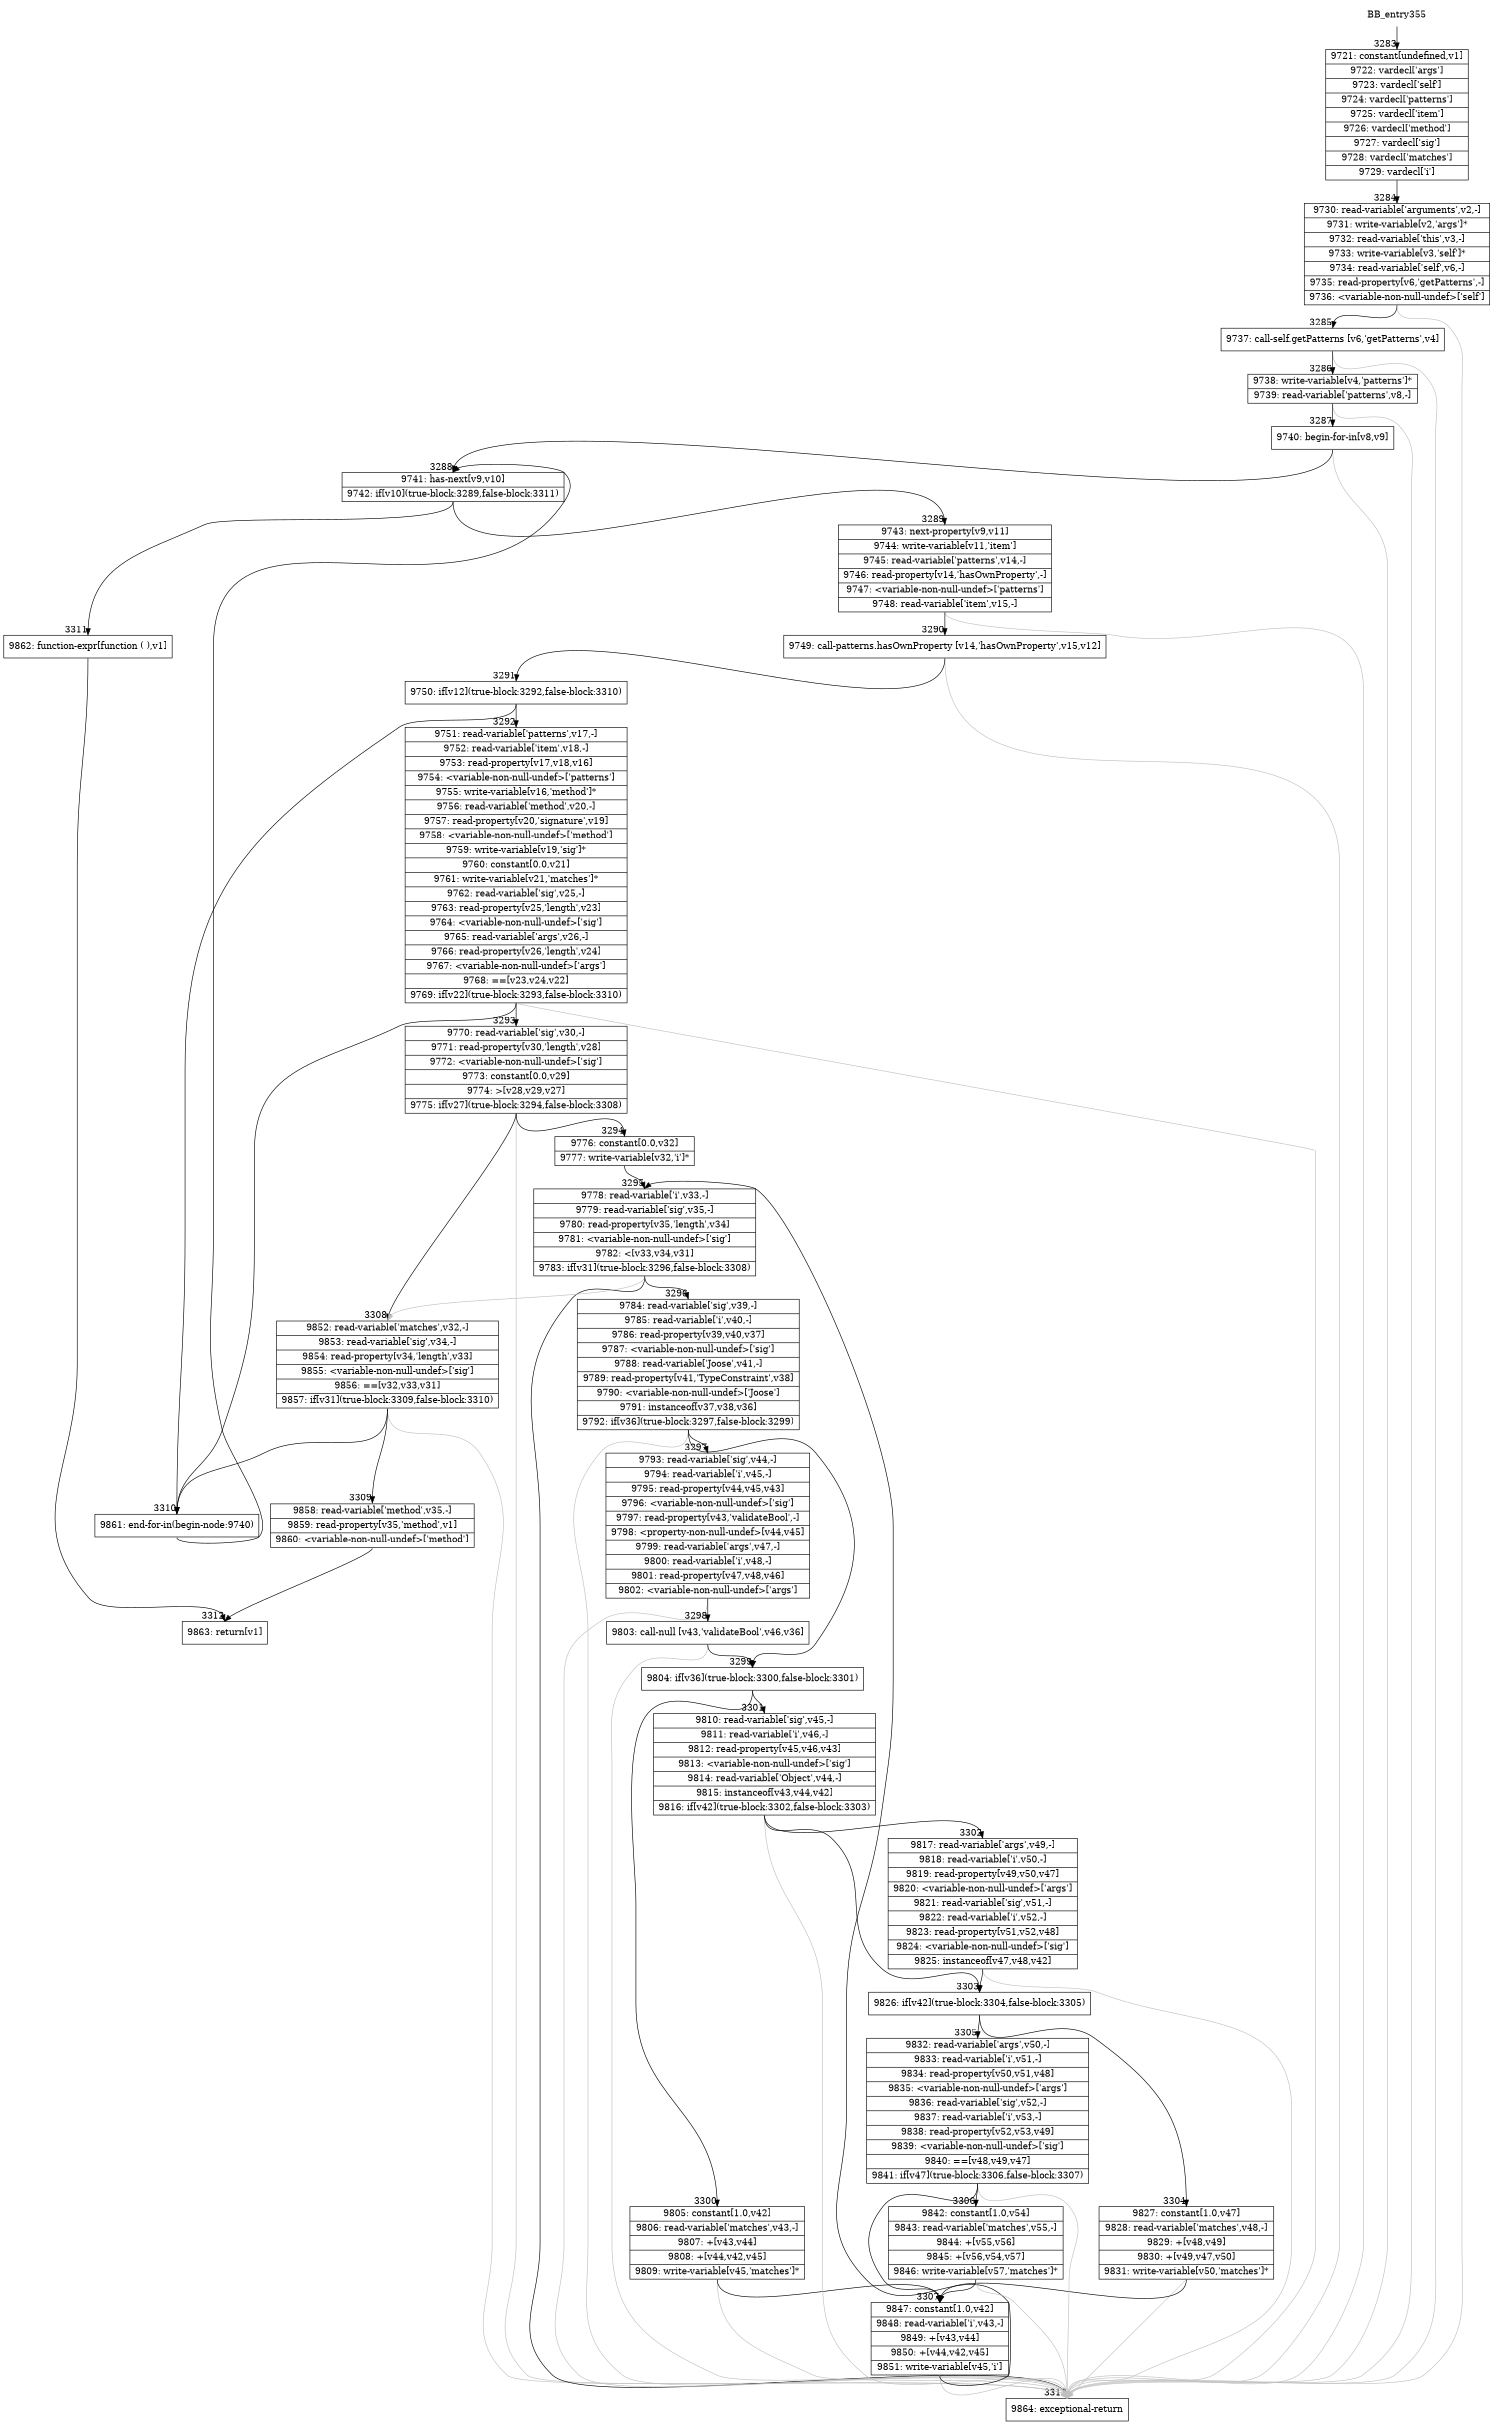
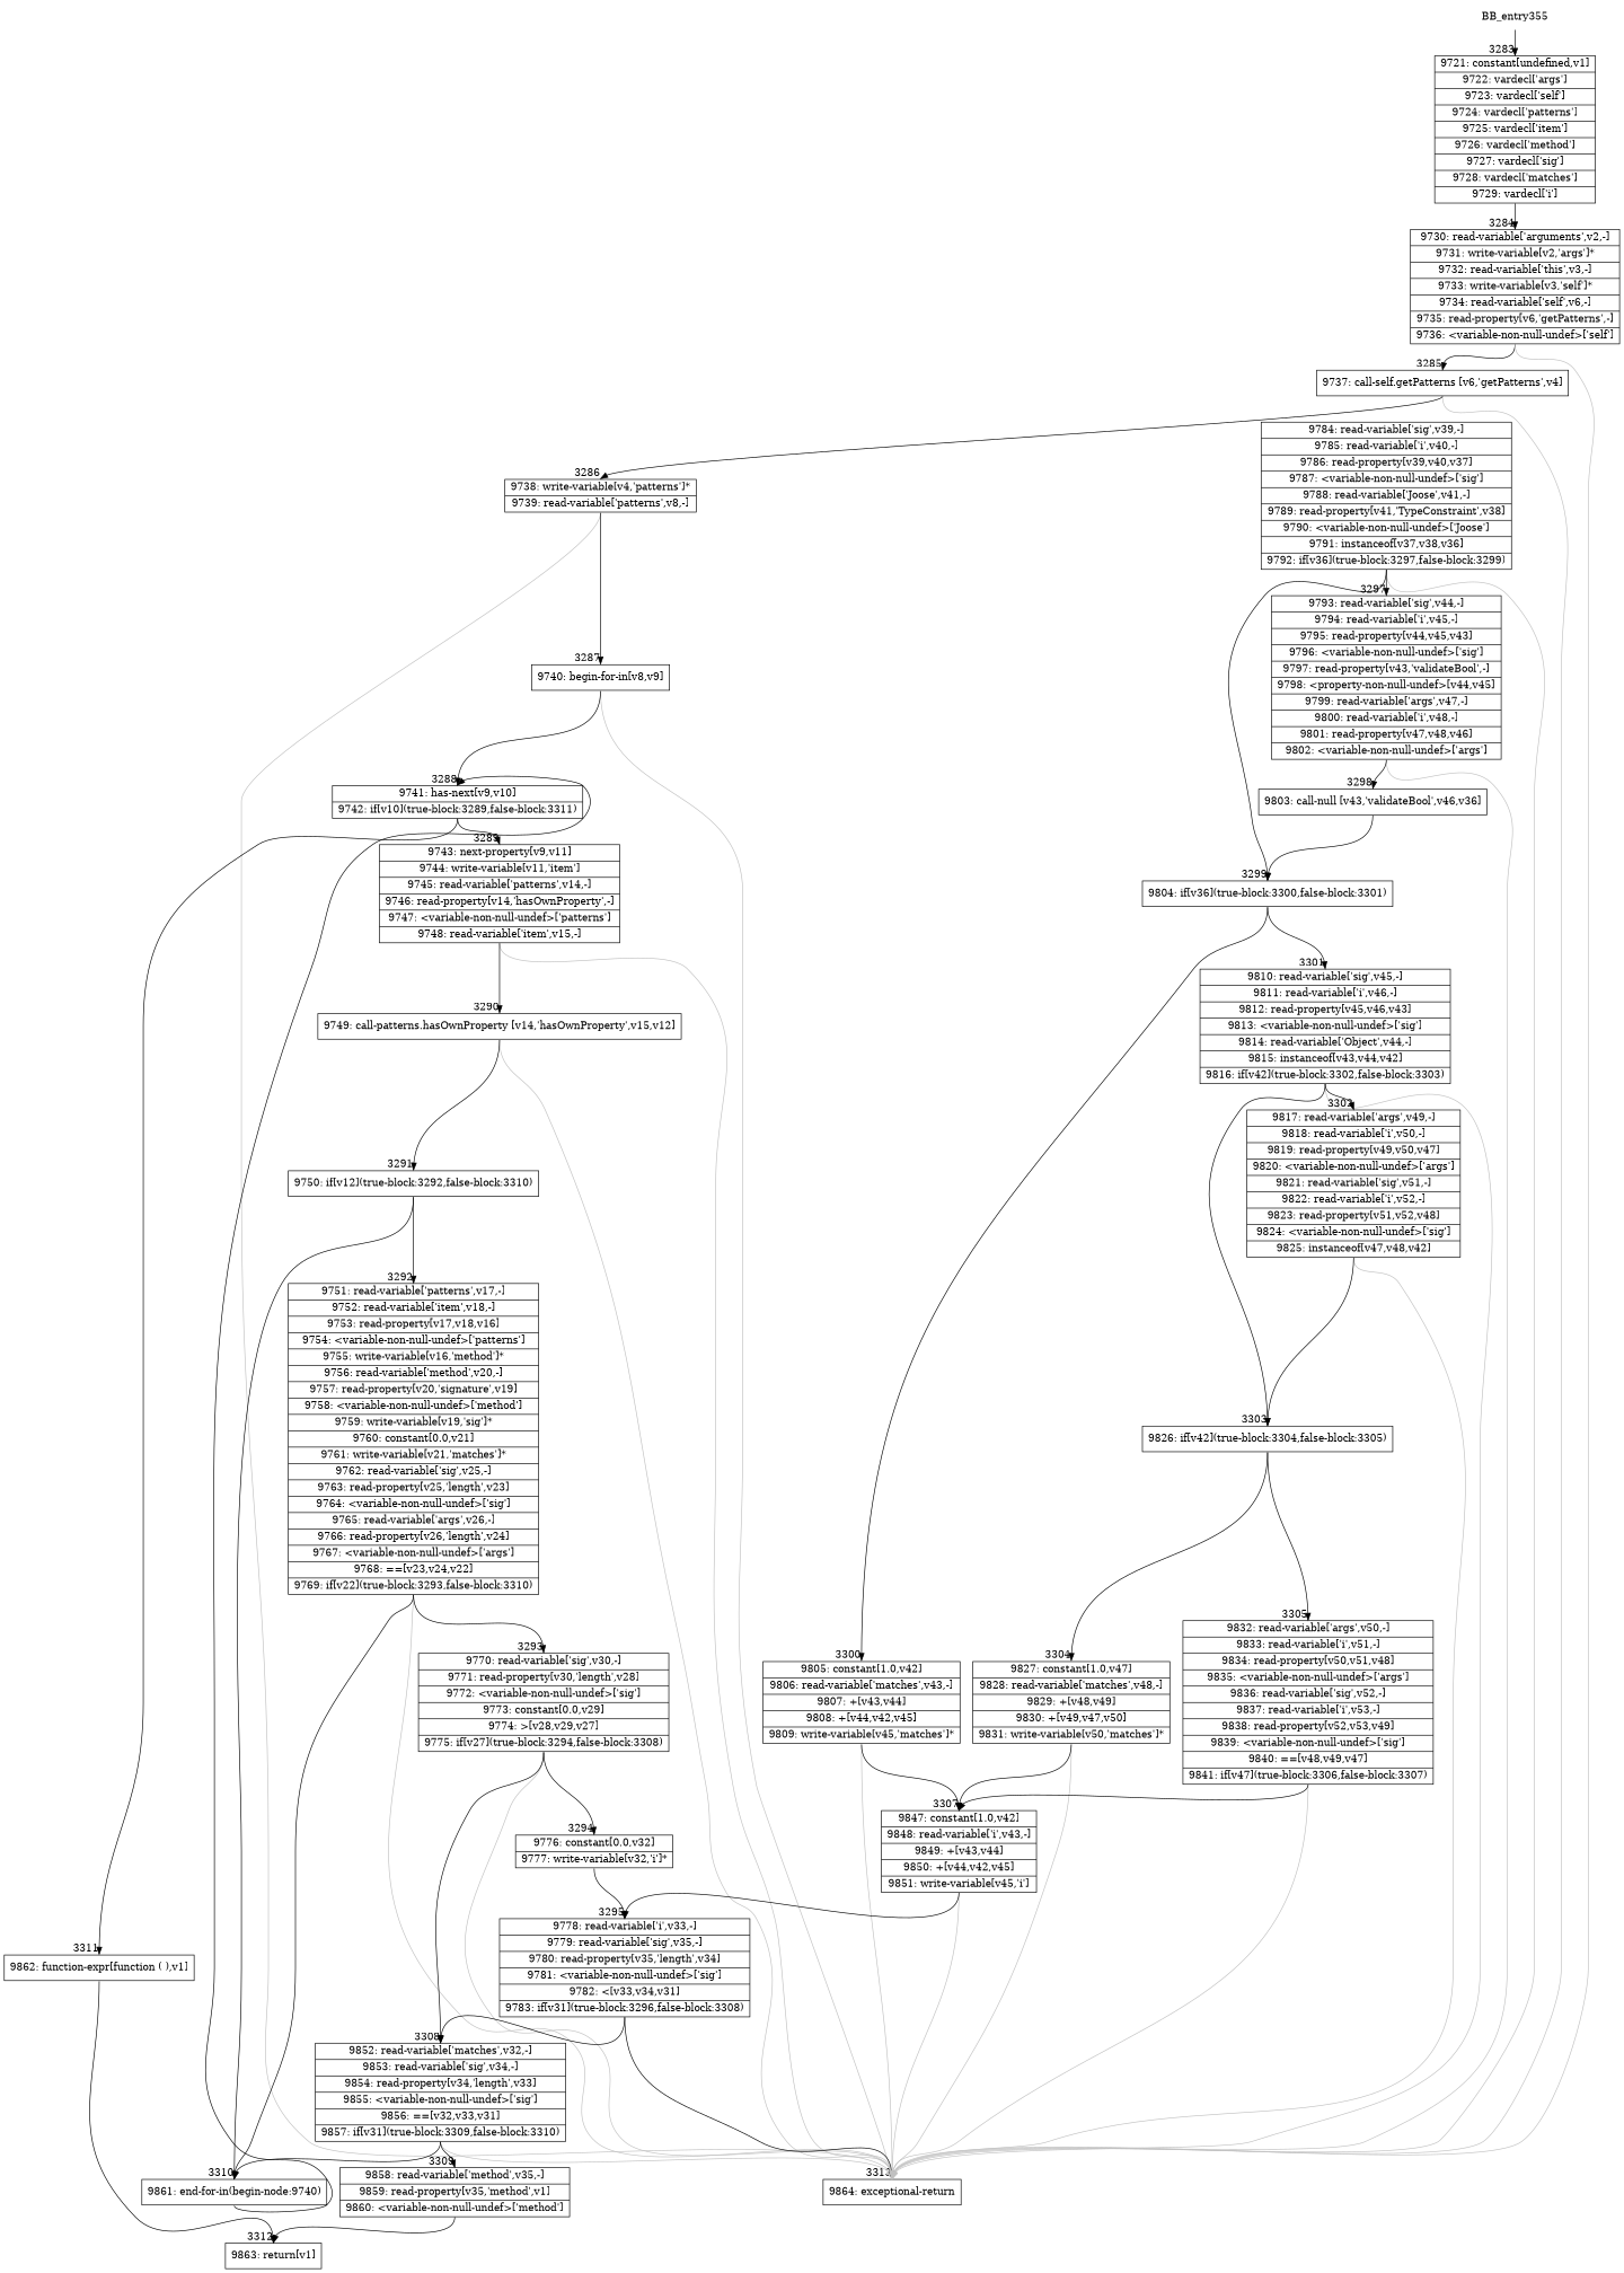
  digraph {
    rankdir=TD
    node [shape=record]
    edge [headport=n tailport=s]
    BB_entry355 [shape=none]
    n2 [label="{9721: constant[undefined,v1]|9722: vardecl['args']|9723: vardecl['self']|9724: vardecl['patterns']|9725: vardecl['item']|9726: vardecl['method']|9727: vardecl['sig']|9728: vardecl['matches']|9729: vardecl['i']}"]
    n3 [label="{9730: read-variable['arguments',v2,-]|9731: write-variable[v2,'args']*|9732: read-variable['this',v3,-]|9733: write-variable[v3,'self']*|9734: read-variable['self',v6,-]|9735: read-property[v6,'getPatterns',-]|9736: \<variable-non-null-undef\>['self']}"]
    n4 [label="{9737: call-self.getPatterns [v6,'getPatterns',v4]}"]
    n5 [label="{9864: exceptional-return}"]
    n6 [label="{9738: write-variable[v4,'patterns']*|9739: read-variable['patterns',v8,-]}"]
    n7 [label="{9740: begin-for-in[v8,v9]}"]
    n8 [label="{9741: has-next[v9,v10]|9742: if[v10](true-block:3289,false-block:3311)}"]
    n9 [label="{9743: next-property[v9,v11]|9744: write-variable[v11,'item']|9745: read-variable['patterns',v14,-]|9746: read-property[v14,'hasOwnProperty',-]|9747: \<variable-non-null-undef\>['patterns']|9748: read-variable['item',v15,-]}"]
    n10 [label="{9862: function-expr[function ( ),v1]}"]
    n11 [label="{9749: call-patterns.hasOwnProperty [v14,'hasOwnProperty',v15,v12]}"]
    n12 [label="{9863: return[v1]}"]
    n13 [label="{9750: if[v12](true-block:3292,false-block:3310)}"]
    n14 [label="{9751: read-variable['patterns',v17,-]|9752: read-variable['item',v18,-]|9753: read-property[v17,v18,v16]|9754: \<variable-non-null-undef\>['patterns']|9755: write-variable[v16,'method']*|9756: read-variable['method',v20,-]|9757: read-property[v20,'signature',v19]|9758: \<variable-non-null-undef\>['method']|9759: write-variable[v19,'sig']*|9760: constant[0.0,v21]|9761: write-variable[v21,'matches']*|9762: read-variable['sig',v25,-]|9763: read-property[v25,'length',v23]|9764: \<variable-non-null-undef\>['sig']|9765: read-variable['args',v26,-]|9766: read-property[v26,'length',v24]|9767: \<variable-non-null-undef\>['args']|9768: ==[v23,v24,v22]|9769: if[v22](true-block:3293,false-block:3310)}"]
    n15 [label="{9861: end-for-in(begin-node:9740)}"]
    n16 [label="{9770: read-variable['sig',v30,-]|9771: read-property[v30,'length',v28]|9772: \<variable-non-null-undef\>['sig']|9773: constant[0.0,v29]|9774: \>[v28,v29,v27]|9775: if[v27](true-block:3294,false-block:3308)}"]
    n17 [label="{9776: constant[0.0,v32]|9777: write-variable[v32,'i']*}"]
    n18 [label="{9852: read-variable['matches',v32,-]|9853: read-variable['sig',v34,-]|9854: read-property[v34,'length',v33]|9855: \<variable-non-null-undef\>['sig']|9856: ==[v32,v33,v31]|9857: if[v31](true-block:3309,false-block:3310)}"]
    n19 [label="{9778: read-variable['i',v33,-]|9779: read-variable['sig',v35,-]|9780: read-property[v35,'length',v34]|9781: \<variable-non-null-undef\>['sig']|9782: \<[v33,v34,v31]|9783: if[v31](true-block:3296,false-block:3308)}"]
    n20 [label="{9858: read-variable['method',v35,-]|9859: read-property[v35,'method',v1]|9860: \<variable-non-null-undef\>['method']}"]
    n21 [label="{9784: read-variable['sig',v39,-]|9785: read-variable['i',v40,-]|9786: read-property[v39,v40,v37]|9787: \<variable-non-null-undef\>['sig']|9788: read-variable['Joose',v41,-]|9789: read-property[v41,'TypeConstraint',v38]|9790: \<variable-non-null-undef\>['Joose']|9791: instanceof[v37,v38,v36]|9792: if[v36](true-block:3297,false-block:3299)}"]
    n22 [label="{9804: if[v36](true-block:3300,false-block:3301)}"]
    n23 [label="{9793: read-variable['sig',v44,-]|9794: read-variable['i',v45,-]|9795: read-property[v44,v45,v43]|9796: \<variable-non-null-undef\>['sig']|9797: read-property[v43,'validateBool',-]|9798: \<property-non-null-undef\>[v44,v45]|9799: read-variable['args',v47,-]|9800: read-variable['i',v48,-]|9801: read-property[v47,v48,v46]|9802: \<variable-non-null-undef\>['args']}"]
    n24 [label="{9805: constant[1.0,v42]|9806: read-variable['matches',v43,-]|9807: +[v43,v44]|9808: +[v44,v42,v45]|9809: write-variable[v45,'matches']*}"]
    n25 [label="{9810: read-variable['sig',v45,-]|9811: read-variable['i',v46,-]|9812: read-property[v45,v46,v43]|9813: \<variable-non-null-undef\>['sig']|9814: read-variable['Object',v44,-]|9815: instanceof[v43,v44,v42]|9816: if[v42](true-block:3302,false-block:3303)}"]
    n26 [label="{9803: call-null [v43,'validateBool',v46,v36]}"]
    n27 [label="{9847: constant[1.0,v42]|9848: read-variable['i',v43,-]|9849: +[v43,v44]|9850: +[v44,v42,v45]|9851: write-variable[v45,'i']}"]
    n28 [label="{9826: if[v42](true-block:3304,false-block:3305)}"]
    n29 [label="{9817: read-variable['args',v49,-]|9818: read-variable['i',v50,-]|9819: read-property[v49,v50,v47]|9820: \<variable-non-null-undef\>['args']|9821: read-variable['sig',v51,-]|9822: read-variable['i',v52,-]|9823: read-property[v51,v52,v48]|9824: \<variable-non-null-undef\>['sig']|9825: instanceof[v47,v48,v42]}"]
    n30 [label="{9827: constant[1.0,v47]|9828: read-variable['matches',v48,-]|9829: +[v48,v49]|9830: +[v49,v47,v50]|9831: write-variable[v50,'matches']*}"]
    n31 [label="{9832: read-variable['args',v50,-]|9833: read-variable['i',v51,-]|9834: read-property[v50,v51,v48]|9835: \<variable-non-null-undef\>['args']|9836: read-variable['sig',v52,-]|9837: read-variable['i',v53,-]|9838: read-property[v52,v53,v49]|9839: \<variable-non-null-undef\>['sig']|9840: ==[v48,v49,v47]|9841: if[v47](true-block:3306,false-block:3307)}"]
-   n32 [label="{9842: constant[1.0,v54]|9843: read-variable['matches',v55,-]|9844: +[v55,v56]|9845: +[v56,v54,v57]|9846: write-variable[v57,'matches']*}"]
    BB_entry355 -> n2 [headlabel="    3283"]
    n2 -> n3 [headlabel="      3284"]
    n3 -> n4 [headlabel="      3285"]
    n3 -> n5 [color=gray headlabel="      3313"]
    n4 -> n5 [color=gray]
    n4 -> n6 [headlabel="      3286"]
    n6 -> n5 [color=gray]
    n6 -> n7 [headlabel="      3287"]
    n7 -> n5 [color=gray]
    n7 -> n8 [headlabel="      3288"]
    n8 -> n9 [headlabel="      3289"]
    n8 -> n10 [headlabel="      3311"]
    n9 -> n5 [color=gray]
    n9 -> n11 [headlabel="      3290"]
    n10 -> n12
    n11 -> n5 [color=gray]
    n11 -> n13 [headlabel="      3291"]
    n13 -> n14 [headlabel="      3292"]
    n13 -> n15 [headlabel="      3310"]
    n14 -> n5 [color=gray]
    n14 -> n15
    n14 -> n16 [headlabel="      3293"]
    n15 -> n8
    n16 -> n5 [color=gray]
    n16 -> n17 [headlabel="      3294"]
    n16 -> n18 [headlabel="      3308"]
    n17 -> n19 [headlabel="      3295"]
    n18 -> n5 [color=gray]
    n18 -> n15
    n18 -> n20 [headlabel="      3309"]
    n19 -> n5 [color=black]
-   n19 -> n18 [color=gray]
-   n19 -> n21 [headlabel="      3296"]
+   n19 -> n18
    n20 -> n12 [headlabel="      3312"]
    n21 -> n5 [color=gray]
    n21 -> n22 [headlabel="      3299"]
    n21 -> n23 [headlabel="      3297"]
    n22 -> n24 [headlabel="      3300"]
    n22 -> n25 [headlabel="      3301"]
    n23 -> n5 [color=gray]
    n23 -> n26 [headlabel="      3298"]
    n24 -> n5 [color=gray]
    n24 -> n27 [headlabel="      3307"]
    n25 -> n5 [color=gray]
    n25 -> n28 [headlabel="      3303"]
    n25 -> n29 [headlabel="      3302"]
-   n26 -> n5 [color=gray]
    n26 -> n22
    n27 -> n5 [color=gray]
    n27 -> n19
    n28 -> n30 [headlabel="      3304"]
    n28 -> n31 [headlabel="      3305"]
    n29 -> n5 [color=gray]
    n29 -> n28
    n30 -> n5 [color=gray]
    n30 -> n27
    n31 -> n5 [color=gray]
    n31 -> n27
-   n31 -> n32 [headlabel="      3306"]
-   n32 -> n5 [color=gray]
-   n32 -> n27
  }
